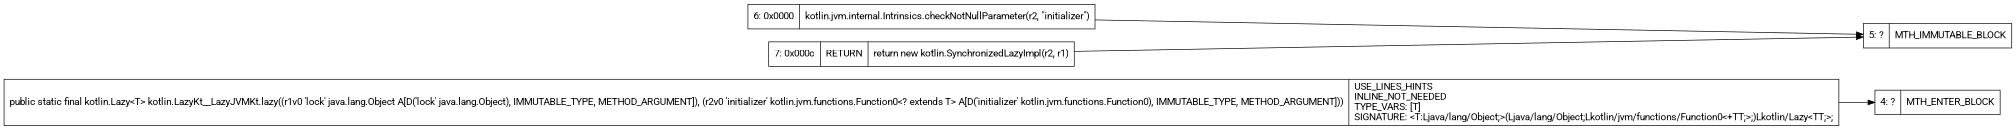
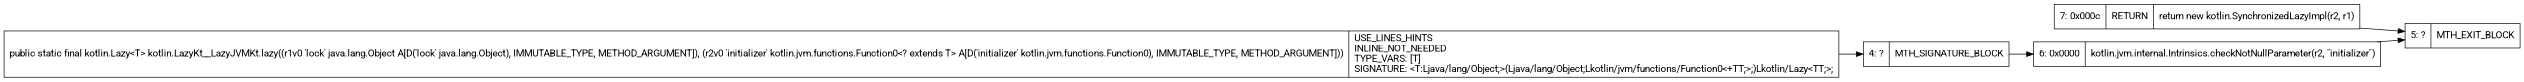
  digraph {
    fontname=Roboto
    rankdir=LR
    node [fontname=Roboto shape=record]
    edge [fontname=Roboto]
-   n1 [label="{4\:\ ?|MTH_ENTER_BLOCK\l}"]
+   n1 [label="{4\:\ ?|MTH_SIGNATURE_BLOCK\l}"]
    n2 [label="{6\:\ 0x0000|kotlin.jvm.internal.Intrinsics.checkNotNullParameter(r2, \"initializer\")\l}"]
-   n3 [label="{5\:\ ?|MTH_IMMUTABLE_BLOCK\l}"]
+   n3 [label="{5\:\ ?|MTH_EXIT_BLOCK\l}"]
    n4 [label="{7\:\ 0x000c|RETURN\l|return new kotlin.SynchronizedLazyImpl(r2, r1)\l}"]
    n5 [label="{public static final kotlin.Lazy\<T\> kotlin.LazyKt__LazyJVMKt.lazy((r1v0 'lock' java.lang.Object A[D('lock' java.lang.Object), IMMUTABLE_TYPE, METHOD_ARGUMENT]), (r2v0 'initializer' kotlin.jvm.functions.Function0\<? extends T\> A[D('initializer' kotlin.jvm.functions.Function0), IMMUTABLE_TYPE, METHOD_ARGUMENT]))  | USE_LINES_HINTS\lINLINE_NOT_NEEDED\lTYPE_VARS: [T]\lSIGNATURE: \<T:Ljava\/lang\/Object;\>(Ljava\/lang\/Object;Lkotlin\/jvm\/functions\/Function0\<+TT;\>;)Lkotlin\/Lazy\<TT;\>;\l}"]
+   n1 -> n2
    n2 -> n3
    n4 -> n3
    n5 -> n1
  }
